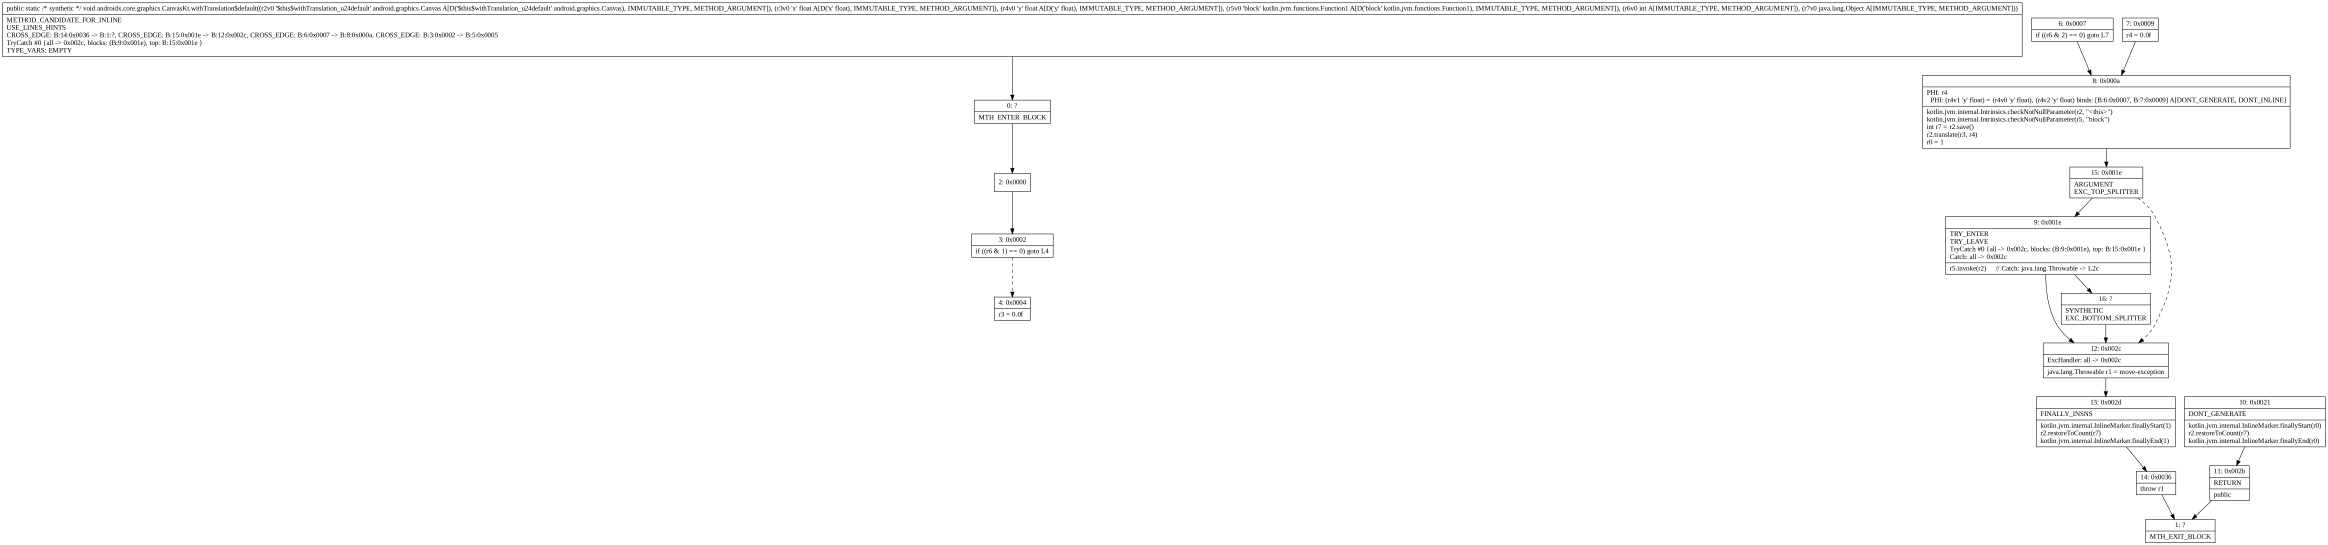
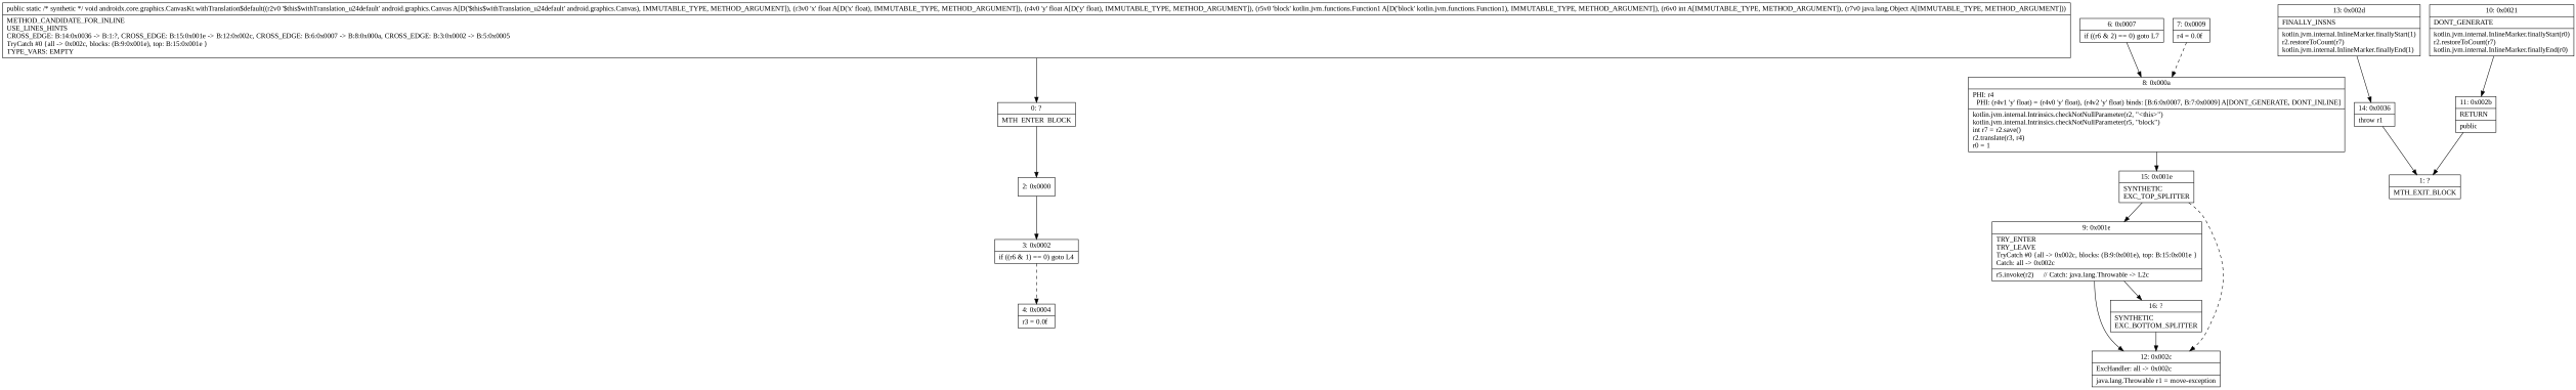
  digraph {
    fontname="Liberation Serif"
    node [fontname="Liberation Serif" shape=record]
    edge [fontname="Liberation Serif"]
    n1 [label="{0\:\ ?|MTH_ENTER_BLOCK\l}"]
    n2 [label="{2\:\ 0x0000}"]
    n3 [label="{3\:\ 0x0002|if ((r6 & 1) == 0) goto L4\l}"]
    n4 [label="{4\:\ 0x0004|r3 = 0.0f\l}"]
    n5 [label="{6\:\ 0x0007|if ((r6 & 2) == 0) goto L7\l}"]
    n6 [label="{8\:\ 0x000a|PHI: r4 \l  PHI: (r4v1 'y' float) = (r4v0 'y' float), (r4v2 'y' float) binds: [B:6:0x0007, B:7:0x0009] A[DONT_GENERATE, DONT_INLINE]\l|kotlin.jvm.internal.Intrinsics.checkNotNullParameter(r2, \"\<this\>\")\lkotlin.jvm.internal.Intrinsics.checkNotNullParameter(r5, \"block\")\lint r7 = r2.save()\lr2.translate(r3, r4)\lr0 = 1\l}"]
    n7 [label="{7\:\ 0x0009|r4 = 0.0f\l}"]
-   n8 [label="{15\:\ 0x001e|ARGUMENT\lEXC_TOP_SPLITTER\l}"]
+   n8 [label="{15\:\ 0x001e|SYNTHETIC\lEXC_TOP_SPLITTER\l}"]
    n9 [label="{9\:\ 0x001e|TRY_ENTER\lTRY_LEAVE\lTryCatch #0 \{all \-\> 0x002c, blocks: (B:9:0x001e), top: B:15:0x001e \}\lCatch: all \-\> 0x002c\l|r5.invoke(r2)     \/\/ Catch: java.lang.Throwable \-\> L2c\l}"]
    n10 [label="{12\:\ 0x002c|ExcHandler: all \-\> 0x002c\l|java.lang.Throwable r1 = move\-exception\l}"]
    n11 [label="{16\:\ ?|SYNTHETIC\lEXC_BOTTOM_SPLITTER\l}"]
    n12 [label="{13\:\ 0x002d|FINALLY_INSNS\l|kotlin.jvm.internal.InlineMarker.finallyStart(1)\lr2.restoreToCount(r7)\lkotlin.jvm.internal.InlineMarker.finallyEnd(1)\l}"]
    n13 [label="{10\:\ 0x0021|DONT_GENERATE\l|kotlin.jvm.internal.InlineMarker.finallyStart(r0)\lr2.restoreToCount(r7)\lkotlin.jvm.internal.InlineMarker.finallyEnd(r0)\l}"]
    n14 [label="{11\:\ 0x002b|RETURN\l|public\l}"]
    n15 [label="{1\:\ ?|MTH_EXIT_BLOCK\l}"]
    n16 [label="{14\:\ 0x0036|throw r1\l}"]
    n17 [label="{public static \/* synthetic *\/ void androidx.core.graphics.CanvasKt.withTranslation$default((r2v0 '$this$withTranslation_u24default' android.graphics.Canvas A[D('$this$withTranslation_u24default' android.graphics.Canvas), IMMUTABLE_TYPE, METHOD_ARGUMENT]), (r3v0 'x' float A[D('x' float), IMMUTABLE_TYPE, METHOD_ARGUMENT]), (r4v0 'y' float A[D('y' float), IMMUTABLE_TYPE, METHOD_ARGUMENT]), (r5v0 'block' kotlin.jvm.functions.Function1 A[D('block' kotlin.jvm.functions.Function1), IMMUTABLE_TYPE, METHOD_ARGUMENT]), (r6v0 int A[IMMUTABLE_TYPE, METHOD_ARGUMENT]), (r7v0 java.lang.Object A[IMMUTABLE_TYPE, METHOD_ARGUMENT]))  | METHOD_CANDIDATE_FOR_INLINE\lUSE_LINES_HINTS\lCROSS_EDGE: B:14:0x0036 \-\> B:1:?, CROSS_EDGE: B:15:0x001e \-\> B:12:0x002c, CROSS_EDGE: B:6:0x0007 \-\> B:8:0x000a, CROSS_EDGE: B:3:0x0002 \-\> B:5:0x0005\lTryCatch #0 \{all \-\> 0x002c, blocks: (B:9:0x001e), top: B:15:0x001e \}\lTYPE_VARS: EMPTY\l}"]
    n1 -> n2
    n2 -> n3
    n3 -> n4 [style=dashed]
    n5 -> n6
    n6 -> n8
-   n7 -> n6
+   n7 -> n6 [style=dashed]
    n8 -> n9
    n8 -> n10 [style=dashed]
    n9 -> n10
    n9 -> n11
-   n10 -> n12
    n11 -> n10
    n12 -> n16
    n13 -> n14
    n14 -> n15
    n16 -> n15
    n17 -> n1
  }
